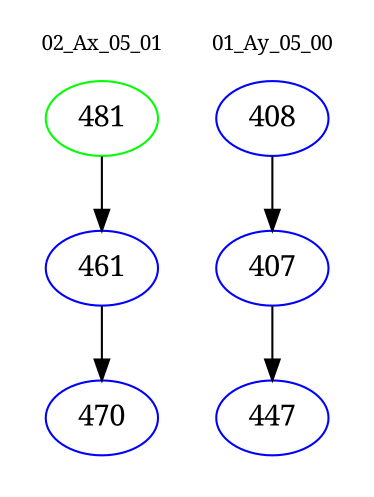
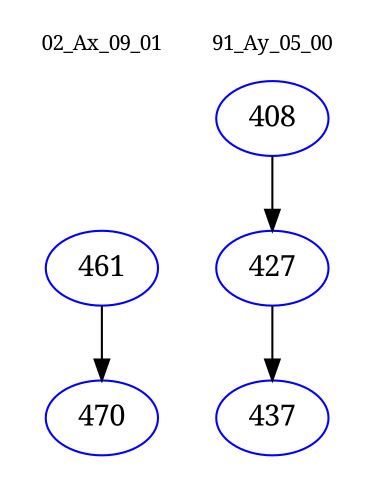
  digraph {
    fontname="Noto Serif"
    node [color=blue fontname="Noto Serif"]
    edge [color=black fontname="Noto Serif"]
-   n1 [color=green label=481]
    n2 [label=461]
    n3 [label=470]
    n4 [label=408]
-   n5 [label=407]
-   n6 [label=447]
+   n5 [label=427]
+   n6 [label=437]
    subgraph cluster_1 {
      color=white
      fontsize=10
-     label="02_Ax_05_01"
-     n1
+     label="02_Ax_09_01"
      n2
      n3
    }
    subgraph cluster_2 {
      color=white
      fontsize=10
-     label="01_Ay_05_00"
+     label="91_Ay_05_00"
      n4
      n5
      n6
    }
-   n1 -> n2
    n2 -> n3
    n4 -> n5
    n5 -> n6
  }
